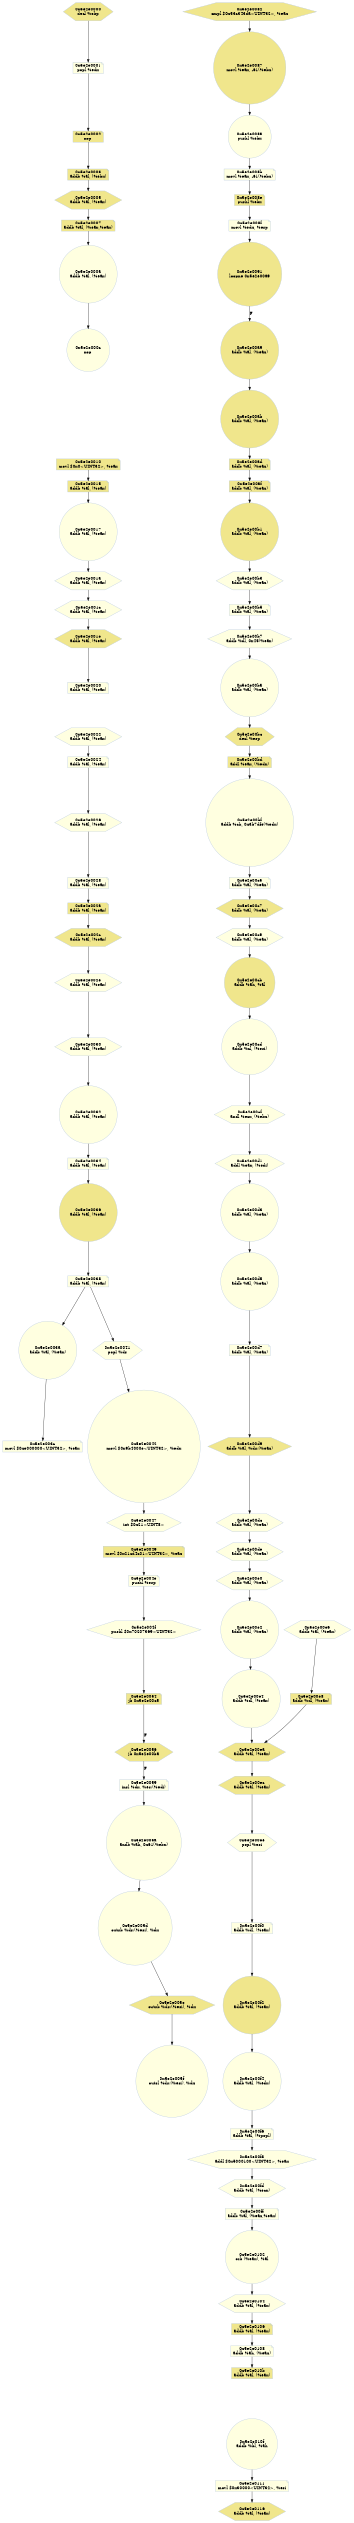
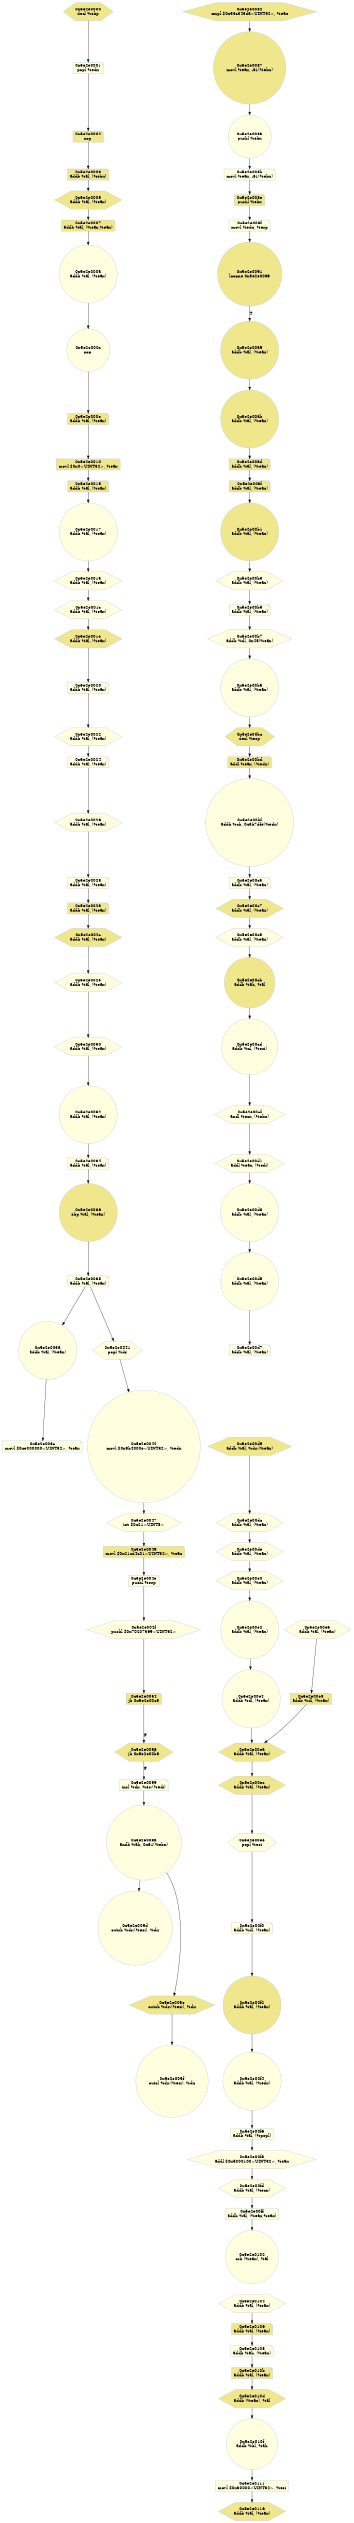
  digraph {
    node [color=lightsteelblue fillcolor=lightyellow shape=hexagon style=filled]
    edge [color="#000000"]
    n1 [fillcolor=khaki label="0x5e2e0000\ndecl %ebp"]
    n2 [label="0x5e2e0001\npopl %edx" shape=note]
    n3 [fillcolor=khaki label="0x5e2e0002\nnop " shape=note]
    n4 [fillcolor=khaki label="0x5e2e0003\naddb %al, (%ebx)" shape=note]
    n5 [fillcolor=khaki label="0x5e2e0005\naddb %al, (%eax)"]
    n6 [fillcolor=khaki label="0x5e2e0007\naddb %al, (%eax,%eax)" shape=note]
    n7 [label="0x5e2e000a\naddb %al, (%eax)" shape=circle]
    n8 [label="0x5e2e000c\nnop " shape=circle]
+   n9 [fillcolor=khaki label="0x5e2e000e\naddb %al, (%eax)" shape=note]
    n10 [fillcolor=khaki label="0x5e2e0010\nmovl $0x0<UINT32>, %eax" shape=note]
    n11 [fillcolor=khaki label="0x5e2e0015\naddb %al, (%eax)" shape=note]
    n12 [label="0x5e2e0017\naddb %al, (%eax)" shape=circle]
    n13 [label="0x5e2e001a\naddb %al, (%eax)"]
    n14 [label="0x5e2e001c\naddb %al, (%eax)"]
    n15 [fillcolor=khaki label="0x5e2e001e\naddb %al, (%eax)"]
    n16 [label="0x5e2e0020\naddb %al, (%eax)" shape=note]
    n17 [label="0x5e2e0022\naddb %al, (%eax)"]
    n18 [label="0x5e2e0024\naddb %al, (%eax)" shape=note]
    n19 [label="0x5e2e0026\naddb %al, (%eax)"]
    n20 [label="0x5e2e0028\naddb %al, (%eax)" shape=note]
    n21 [fillcolor=khaki label="0x5e2e002a\naddb %al, (%eax)" shape=note]
    n22 [fillcolor=khaki label="0x5e2e002c\naddb %al, (%eax)"]
    n23 [label="0x5e2e002e\naddb %al, (%eax)"]
    n24 [label="0x5e2e0030\naddb %al, (%eax)"]
    n25 [label="0x5e2e0032\naddb %al, (%eax)" shape=circle]
    n26 [label="0x5e2e0034\naddb %al, (%eax)" shape=note]
-   n27 [fillcolor=khaki label="0x5e2e0036\naddb %al, (%eax)" shape=circle]
+   n27 [fillcolor=khaki label="0x5e2e0036\nebp %al, (%eax)" shape=circle]
    n28 [label="0x5e2e0038\naddb %al, (%eax)" shape=note]
    n29 [label="0x5e2e003a\naddb %al, (%eax)" shape=circle]
    n30 [label="0x5e2e0041\npopl %ds"]
    n31 [label="0x5e2e003c\nmovl $0xe000000<UINT32>, %eax" shape=note]
    n32 [label="0x5e2e0042\nmovl $0x9b4000e<UINT32>, %edx" shape=circle]
    n33 [label="0x5e2e0047\nint $0x21<UINT8>"]
    n34 [fillcolor=khaki label="0x5e2e0049\nmovl $0x21cd4c01<UINT32>, %eax" shape=note]
    n35 [label="0x5e2e004e\npushl %esp" shape=note]
    n36 [label="0x5e2e004f\npushl $0x70207369<UINT32>"]
    n37 [fillcolor=khaki label="0x5e2e0054\njb 0x5e2e00c5" shape=note]
    n38 [fillcolor=khaki label="0x5e2e0056\njb 0x5e2e00ba"]
    n39 [label="0x5e2e0059\ninsl %dx, %es:(%edi)" shape=note]
    n40 [label="0x5e2e005a\nandb %ah, 0x61(%ebx)" shape=circle]
    n41 [label="0x5e2e005d\noutsb %ds:(%esi), %dx" shape=circle]
    n42 [fillcolor=khaki label="0x5e2e005e\noutsb %ds:(%esi), %dx"]
    n43 [label="0x5e2e005f\noutsl %ds:(%esi), %dx" shape=circle]
    n44 [fillcolor=khaki label="0x5e2e0082\ncmpl $0x53c343da<UINT32>, %eax"]
    n45 [fillcolor=khaki label="0x5e2e0087\nmovl %eax, -61(%ebx)" shape=circle]
    n46 [label="0x5e2e008a\npushl %ebx" shape=circle]
    n47 [label="0x5e2e008b\nmovl %eax, -61(%ebx)" shape=note]
    n48 [fillcolor=khaki label="0x5e2e008e\npushl %ebx" shape=note]
    n49 [label="0x5e2e008f\nmovl %edx, %esp" shape=note]
    n50 [fillcolor=khaki label="0x5e2e0091\nloopne 0x5e2e00a9" shape=circle]
    n51 [fillcolor=khaki label="0x5e2e00a9\naddb %al, (%eax)" shape=circle]
    n52 [fillcolor=khaki label="0x5e2e00ab\naddb %al, (%eax)" shape=circle]
    n53 [fillcolor=khaki label="0x5e2e00ad\naddb %al, (%eax)" shape=note]
    n54 [fillcolor=khaki label="0x5e2e00af\naddb %al, (%eax)" shape=note]
    n55 [fillcolor=khaki label="0x5e2e00b1\naddb %al, (%eax)" shape=circle]
    n56 [label="0x5e2e00b3\naddb %al, (%eax)"]
    n57 [label="0x5e2e00b5\naddb %al, (%eax)" shape=note]
    n58 [label="0x5e2e00b7\naddb %dl, 0x45(%eax)"]
    n59 [label="0x5e2e00ba\naddb %al, (%eax)" shape=circle]
    n60 [fillcolor=khaki label="0x5e2e00bc\ndecl %esp"]
    n61 [fillcolor=khaki label="0x5e2e00bd\naddl %eax, (%edx)" shape=note]
    n62 [label="0x5e2e00bf\naddb %ch, 0x3b7dfe(%edx)" shape=circle]
    n63 [label="0x5e2e00c5\naddb %al, (%eax)" shape=note]
    n64 [fillcolor=khaki label="0x5e2e00c7\naddb %al, (%eax)"]
    n65 [label="0x5e2e00c9\naddb %al, (%eax)"]
    n66 [fillcolor=khaki label="0x5e2e00cb\naddb %ah, %al" shape=circle]
    n67 [label="0x5e2e00cd\naddb %cl, (%esi)" shape=circle]
    n68 [label="0x5e2e00cf\nandl %ecx, (%ebx)"]
    n69 [label="0x5e2e00d1\naddl %eax, (%edi)"]
    n70 [label="0x5e2e00d3\naddb %al, (%eax)" shape=circle]
    n71 [label="0x5e2e00d5\naddb %al, (%eax)" shape=circle]
    n72 [label="0x5e2e00d7\naddb %al, (%eax)" shape=note]
    n73 [fillcolor=khaki label="0x5e2e00d9\naddb %al, %ds:(%eax)"]
    n74 [label="0x5e2e00dc\naddb %al, (%eax)"]
    n75 [label="0x5e2e00de\naddb %al, (%eax)"]
    n76 [label="0x5e2e00e0\naddb %al, (%eax)"]
    n77 [label="0x5e2e00e2\naddb %al, (%eax)" shape=circle]
    n78 [label="0x5e2e00e4\naddb %dl, (%eax)" shape=circle]
    n79 [fillcolor=khaki label="0x5e2e00ea\naddb %al, (%eax)"]
    n80 [label="0x5e2e00e6\naddb %al, (%eax)"]
    n81 [fillcolor=khaki label="0x5e2e00e8\naddb %dl, (%eax)" shape=note]
    n82 [fillcolor=khaki label="0x5e2e00ec\naddb %al, (%eax)"]
    n83 [label="0x5e2e00ee\npopl %esi"]
    n84 [label="0x5e2e00f0\naddb %dl, (%eax)" shape=note]
    n85 [fillcolor=khaki label="0x5e2e00f2\naddb %al, (%eax)" shape=circle]
    n86 [label="0x5e2e00f4\naddb %al, (%edx)" shape=circle]
    n87 [label="0x5e2e00f6\naddb %al, (%popl)" shape=note]
    n88 [label="0x5e2e00f8\naddl $0x5000100<UINT32>, %eax"]
    n89 [label="0x5e2e00fd\naddb %al, (%ecx)"]
    n90 [label="0x5e2e00ff\naddb %al, (%eax,%eax)" shape=note]
    n91 [label="0x5e2e0102\norb (%eax), %al" shape=circle]
    n92 [label="0x5e2e0104\naddb %al, (%eax)"]
    n93 [fillcolor=khaki label="0x5e2e0106\naddb %al, (%eax)" shape=note]
    n94 [label="0x5e2e0108\naddb %ah, (%eax)" shape=note]
    n95 [fillcolor=khaki label="0x5e2e010b\naddb %al, (%eax)" shape=note]
+   n96 [fillcolor=khaki label="0x5e2e010d\naddb (%eax), %al"]
    n97 [label="0x5e2e010f\naddb %bl, %ah" shape=circle]
    n98 [label="0x5e2e0111\nmovl $0x30000<UINT32>, %esi" shape=note]
    n99 [fillcolor=khaki label="0x5e2e0116\naddb %al, (%eax)"]
    n1 -> n2
    n2 -> n3
    n3 -> n4
    n4 -> n5
    n5 -> n6
    n6 -> n7
    n7 -> n8
+   n8 -> n9
+   n9 -> n10
    n10 -> n11
    n11 -> n12
    n12 -> n13
    n13 -> n14
    n14 -> n15
    n15 -> n16
+   n16 -> n17
    n17 -> n18
    n18 -> n19
    n19 -> n20
    n20 -> n21
    n21 -> n22
    n22 -> n23
    n23 -> n24
    n24 -> n25
    n25 -> n26
    n26 -> n27
    n27 -> n28
    n28 -> n29
    n28 -> n30
    n29 -> n31
    n30 -> n32
    n32 -> n33
    n33 -> n34
    n34 -> n35
    n35 -> n36
    n36 -> n37
    n37 -> n38 [label=F]
    n38 -> n39 [label=F]
    n39 -> n40
    n40 -> n41
-   n41 -> n42
+   n40 -> n42
    n42 -> n43
    n44 -> n45
    n45 -> n46
    n46 -> n47
    n47 -> n48
    n48 -> n49
    n49 -> n50
-   n50 -> n51 [label=F]
+   n50 -> n51 [label=T]
    n51 -> n52
    n52 -> n53
    n53 -> n54
    n54 -> n55
    n55 -> n56
    n56 -> n57
    n57 -> n58
    n58 -> n59
    n59 -> n60
    n60 -> n61
    n61 -> n62
    n62 -> n63
    n63 -> n64
    n64 -> n65
    n65 -> n66
    n66 -> n67
    n67 -> n68
    n68 -> n69
    n69 -> n70
    n70 -> n71
    n71 -> n72
-   n72 -> n73
    n73 -> n74
    n74 -> n75
    n75 -> n76
    n76 -> n77
    n77 -> n78
    n78 -> n79
    n79 -> n82
    n80 -> n81
    n81 -> n79
    n82 -> n83
    n83 -> n84
    n84 -> n85
    n85 -> n86
    n86 -> n87
    n87 -> n88
    n88 -> n89
    n89 -> n90
    n90 -> n91
-   n91 -> n92
    n92 -> n93
    n93 -> n94
    n94 -> n95
+   n95 -> n96
+   n96 -> n97
    n97 -> n98
    n98 -> n99
  }
